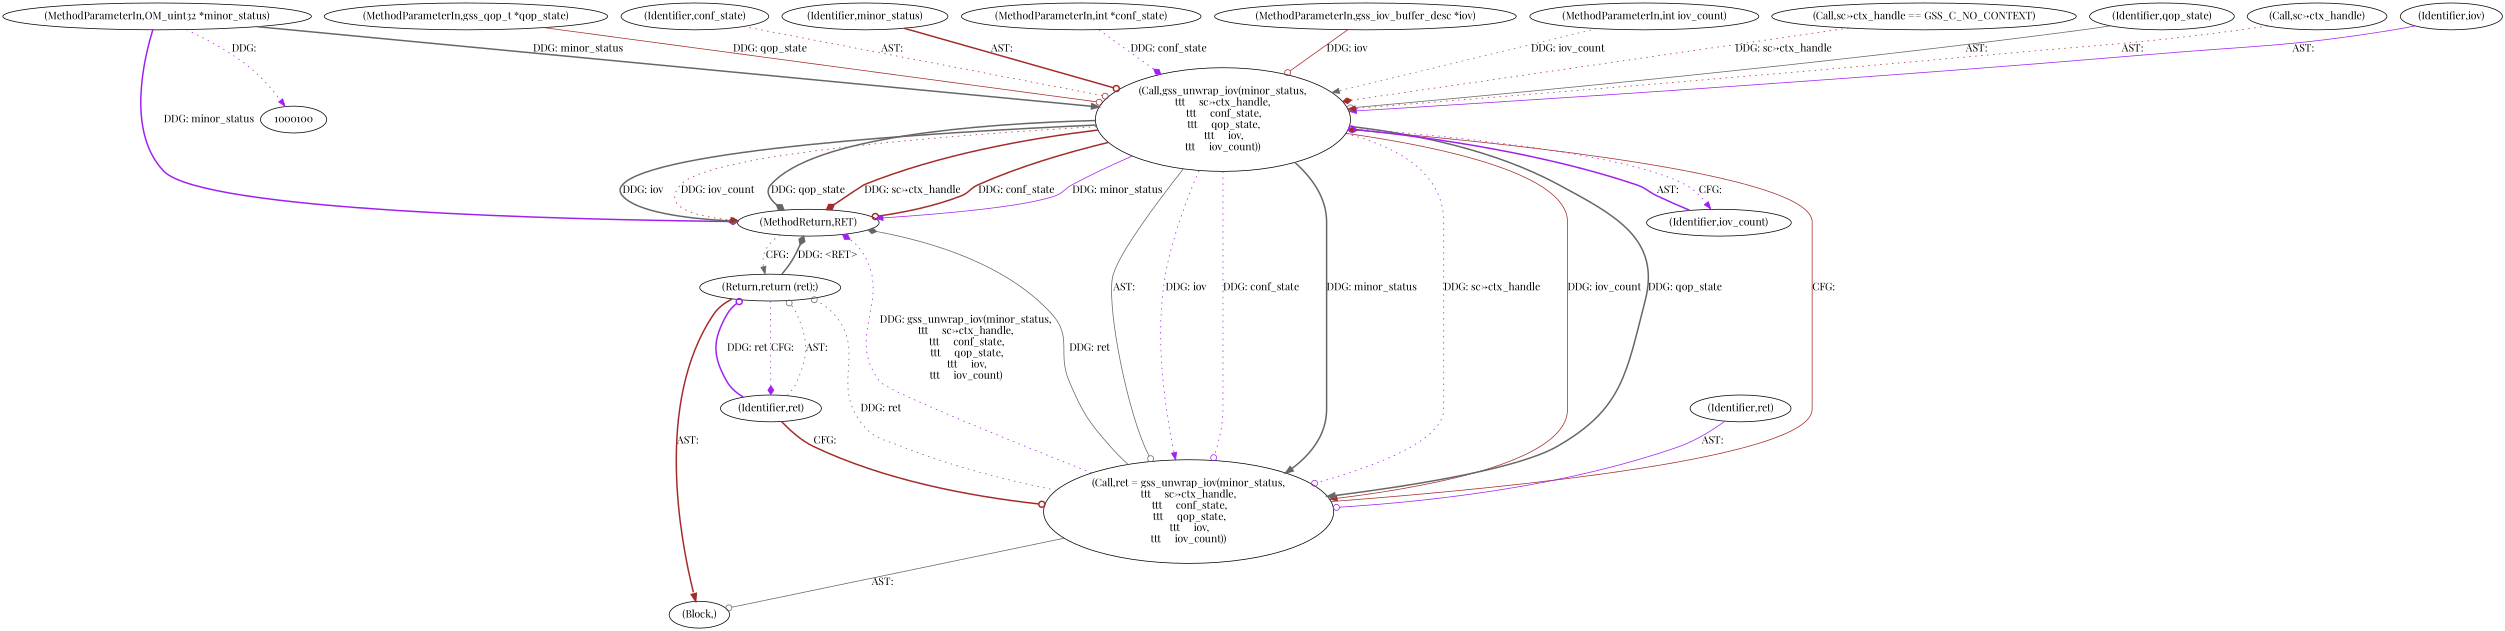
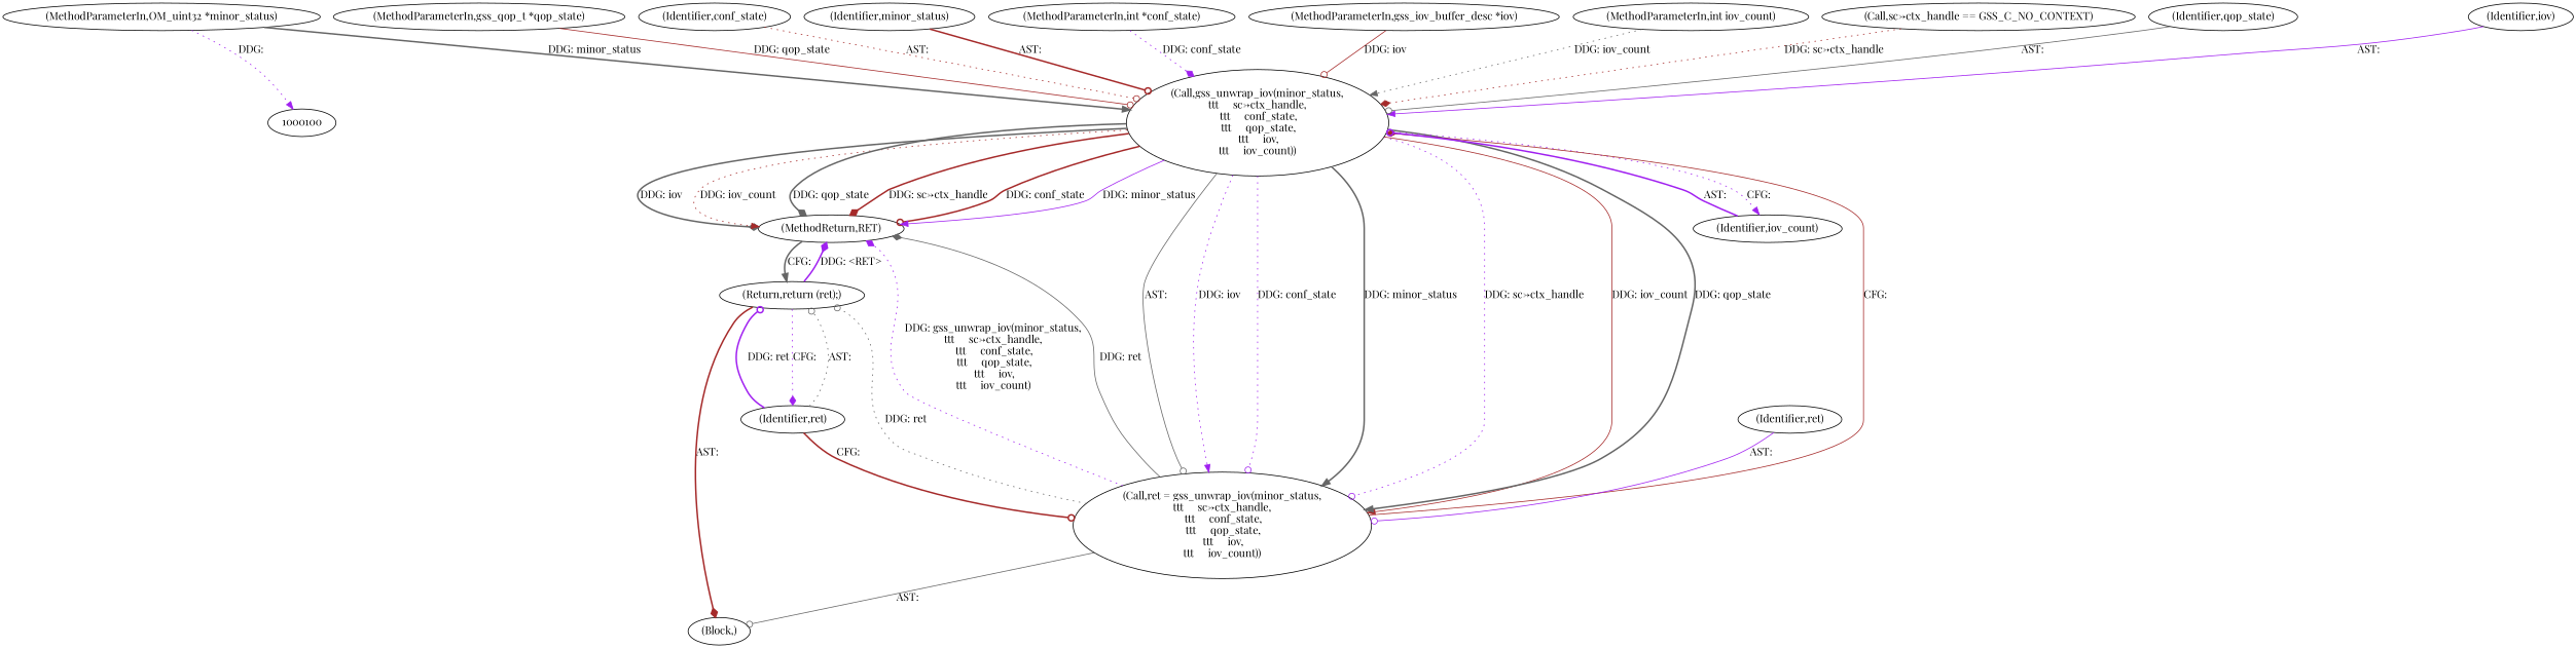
  digraph {
    fontname="Playfair Display"
    node [fontname="Playfair Display"]
    edge [arrowhead=odot color=gray40 fontname="Playfair Display" style=bold]
    n1 [label="(MethodParameterIn,OM_uint32 *minor_status)"]
    n2 [label="(Call,gss_unwrap_iov(minor_status,\n\t\t\t     sc->ctx_handle,\n \t\t\t     conf_state,\n \t\t\t     qop_state,\n \t\t\t     iov,\n\t\t\t     iov_count))"]
    n3 [label="(MethodReturn,RET)"]
    1000100
    n5 [label="(Call,ret = gss_unwrap_iov(minor_status,\n\t\t\t     sc->ctx_handle,\n \t\t\t     conf_state,\n \t\t\t     qop_state,\n \t\t\t     iov,\n\t\t\t     iov_count))"]
    n6 [label="(Identifier,iov_count)"]
    n7 [label="(Return,return (ret);)"]
    n8 [label="(Block,)"]
    n9 [label="(Identifier,ret)"]
    n10 [label="(Identifier,iov)"]
    n11 [label="(MethodParameterIn,gss_qop_t *qop_state)"]
    n12 [label="(Identifier,conf_state)"]
    n13 [label="(Identifier,minor_status)"]
    n14 [label="(MethodParameterIn,int *conf_state)"]
    n15 [label="(MethodParameterIn,gss_iov_buffer_desc *iov)"]
    n16 [label="(MethodParameterIn,int iov_count)"]
    n17 [label="(Identifier,ret)"]
    n18 [label="(Call,sc->ctx_handle == GSS_C_NO_CONTEXT)"]
    n19 [label="(Identifier,qop_state)"]
-   n20 [label="(Call,sc->ctx_handle)"]
    n1 -> n2 [arrowhead=normal label="DDG: minor_status"]
-   n1 -> n3 [arrowhead=diamond color=purple label="DDG: minor_status"]
    n1 -> 1000100 [arrowhead=normal color=purple label="DDG: " style=dotted]
    n2 -> n3 [arrowhead=diamond color=brown label="DDG: sc->ctx_handle"]
    n2 -> n3 [color=brown label="DDG: conf_state"]
    n2 -> n3 [arrowhead=normal color=purple label="DDG: minor_status" style=solid]
    n2 -> n3 [arrowhead=diamond label="DDG: iov"]
    n2 -> n3 [arrowhead=normal color=brown label="DDG: iov_count" style=dotted]
    n2 -> n3 [arrowhead=diamond label="DDG: qop_state"]
    n2 -> n5 [label="AST: " style=solid]
    n2 -> n5 [arrowhead=normal color=purple label="DDG: iov" style=dotted]
    n2 -> n5 [color=purple label="DDG: conf_state" style=dotted]
    n2 -> n5 [arrowhead=normal label="DDG: minor_status"]
    n2 -> n5 [color=purple label="DDG: sc->ctx_handle" style=dotted]
    n2 -> n5 [arrowhead=normal color=brown label="DDG: iov_count" style=solid]
    n2 -> n5 [arrowhead=normal label="DDG: qop_state"]
    n2 -> n6 [arrowhead=normal color=purple label="CFG: " style=dotted]
-   n3 -> n7 [arrowhead=normal label="CFG: " style=dotted]
+   n3 -> n7 [arrowhead=normal label="CFG: "]
    n5 -> n2 [arrowhead=diamond color=brown label="CFG: " style=solid]
    n5 -> n3 [arrowhead=diamond color=purple label="DDG: gss_unwrap_iov(minor_status,\n\t\t\t     sc->ctx_handle,\n \t\t\t     conf_state,\n \t\t\t     qop_state,\n \t\t\t     iov,\n\t\t\t     iov_count)" style=dotted]
    n5 -> n3 [arrowhead=diamond label="DDG: ret" style=solid]
    n5 -> n7 [label="DDG: ret" style=dotted]
    n5 -> n8 [label="AST: " style=solid]
    n6 -> n2 [color=purple label="AST: "]
-   n7 -> n3 [arrowhead=diamond label="DDG: <RET>"]
-   n7 -> n8 [arrowhead=normal color=brown label="AST: "]
+   n7 -> n3 [arrowhead=diamond color=purple label="DDG: <RET>"]
+   n7 -> n8 [arrowhead=diamond color=brown label="AST: "]
    n7 -> n9 [arrowhead=diamond color=purple label="CFG: " style=dotted]
    n9 -> n5 [color=brown label="CFG: "]
    n9 -> n7 [label="AST: " style=dotted]
    n9 -> n7 [color=purple label="DDG: ret"]
    n10 -> n2 [arrowhead=normal color=purple label="AST: " style=solid]
    n11 -> n2 [color=brown label="DDG: qop_state" style=solid]
    n12 -> n2 [color=brown label="AST: " style=dotted]
    n13 -> n2 [color=brown label="AST: "]
    n14 -> n2 [arrowhead=diamond color=purple label="DDG: conf_state" style=dotted]
    n15 -> n2 [color=brown label="DDG: iov" style=solid]
    n16 -> n2 [arrowhead=normal label="DDG: iov_count" style=dotted]
    n17 -> n5 [color=purple label="AST: " style=solid]
    n18 -> n2 [arrowhead=diamond color=brown label="DDG: sc->ctx_handle" style=dotted]
    n19 -> n2 [label="AST: " style=solid]
-   n20 -> n2 [arrowhead=normal color=brown label="AST: " style=dotted]
  }
